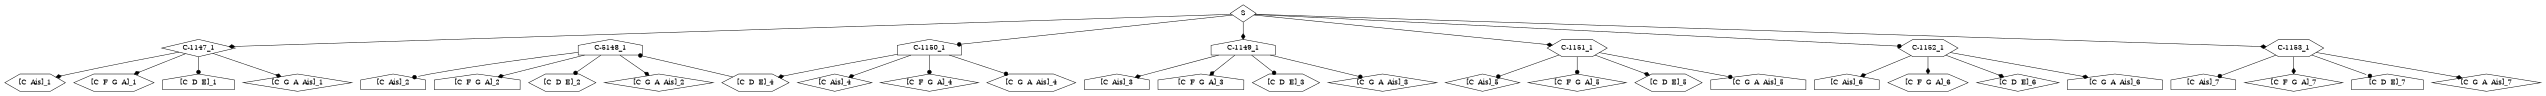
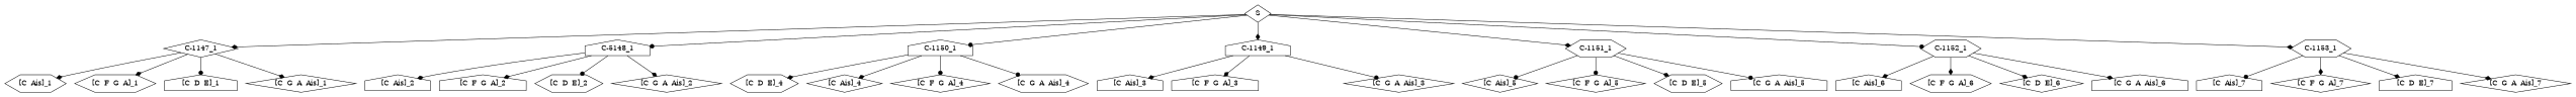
  digraph {
    node [shape=house]
    edge [arrowhead=diamond]
    S [shape=diamond]
    "C-1147_1" [shape=diamond]
    n3 [label="C-5148_1"]
    "C-1149_1"
    "C-1150_1"
    "C-1151_1" [shape=hexagon]
    "C-1152_1" [shape=hexagon]
    "C-1153_1" [shape=hexagon]
    "[C  Ais]_1" [shape=hexagon]
    "[C  F  G  A]_1" [shape=hexagon]
    "[C  D  E]_1"
    "[C  G  A  Ais]_1" [shape=diamond]
    "[C  Ais]_2"
    "[C  F  G  A]_2"
    "[C  D  E]_2" [shape=hexagon]
    "[C  G  A  Ais]_2" [shape=diamond]
    "[C  Ais]_3"
    "[C  F  G  A]_3"
-   "[C  D  E]_3" [shape=hexagon]
    "[C  G  A  Ais]_3" [shape=diamond]
    "[C  Ais]_4" [shape=diamond]
    "[C  F  G  A]_4" [shape=diamond]
    "[C  D  E]_4" [shape=hexagon]
    "[C  G  A  Ais]_4" [shape=hexagon]
    "[C  Ais]_5" [shape=diamond]
    "[C  F  G  A]_5" [shape=diamond]
    "[C  D  E]_5" [shape=hexagon]
    "[C  G  A  Ais]_5"
    "[C  Ais]_6"
    "[C  F  G  A]_6" [shape=hexagon]
    "[C  D  E]_6" [shape=diamond]
    "[C  G  A  Ais]_6"
    "[C  Ais]_7"
    "[C  F  G  A]_7" [shape=diamond]
    "[C  D  E]_7"
    "[C  G  A  Ais]_7" [shape=diamond]
    subgraph sub_1 {
      rank=min
      S
    }
    subgraph sub_2 {
      rank=same
      "C-1147_1"
      n3
      "C-1149_1"
      "C-1150_1"
      "C-1151_1"
      "C-1152_1"
      "C-1153_1"
    }
    subgraph sub_3 {
      rank=same
      "[C  Ais]_1"
      "[C  F  G  A]_1"
      "[C  D  E]_1"
      "[C  G  A  Ais]_1"
      "[C  Ais]_2"
      "[C  F  G  A]_2"
      "[C  D  E]_2"
      "[C  G  A  Ais]_2"
      "[C  Ais]_3"
      "[C  F  G  A]_3"
-     "[C  D  E]_3"
      "[C  G  A  Ais]_3"
      "[C  Ais]_4"
      "[C  F  G  A]_4"
      "[C  D  E]_4"
      "[C  G  A  Ais]_4"
      "[C  Ais]_5"
      "[C  F  G  A]_5"
      "[C  D  E]_5"
      "[C  G  A  Ais]_5"
      "[C  Ais]_6"
      "[C  F  G  A]_6"
      "[C  D  E]_6"
      "[C  G  A  Ais]_6"
      "[C  Ais]_7"
      "[C  F  G  A]_7"
      "[C  D  E]_7"
      "[C  G  A  Ais]_7"
    }
    S -> "C-1147_1"
-   "[C  D  E]_4" -> n3 [arrowhead=dot]
+   S -> n3 [arrowhead=dot]
    S -> "C-1149_1"
    S -> "C-1150_1" [arrowhead=dot]
    S -> "C-1151_1"
    S -> "C-1152_1" [arrowhead=dot]
    S -> "C-1153_1"
    "C-1147_1" -> "[C  Ais]_1"
    "C-1147_1" -> "[C  F  G  A]_1"
    "C-1147_1" -> "[C  D  E]_1" [arrowhead=dot]
    "C-1147_1" -> "[C  G  A  Ais]_1"
-   n3 -> "[C  Ais]_2" [arrowhead=dot]
+   n3 -> "[C  Ais]_2"
    n3 -> "[C  F  G  A]_2"
    n3 -> "[C  D  E]_2" [arrowhead=dot]
    n3 -> "[C  G  A  Ais]_2"
    "C-1149_1" -> "[C  Ais]_3"
    "C-1149_1" -> "[C  F  G  A]_3"
-   "C-1149_1" -> "[C  D  E]_3" [arrowhead=dot]
    "C-1149_1" -> "[C  G  A  Ais]_3" [arrowhead=dot]
    "C-1150_1" -> "[C  Ais]_4"
    "C-1150_1" -> "[C  F  G  A]_4" [arrowhead=dot]
    "C-1150_1" -> "[C  D  E]_4"
    "C-1150_1" -> "[C  G  A  Ais]_4" [arrowhead=dot]
    "C-1151_1" -> "[C  Ais]_5" [arrowhead=dot]
    "C-1151_1" -> "[C  F  G  A]_5" [arrowhead=dot]
    "C-1151_1" -> "[C  D  E]_5"
    "C-1151_1" -> "[C  G  A  Ais]_5" [arrowhead=dot]
    "C-1152_1" -> "[C  Ais]_6"
    "C-1152_1" -> "[C  F  G  A]_6"
    "C-1152_1" -> "[C  D  E]_6"
    "C-1152_1" -> "[C  G  A  Ais]_6"
    "C-1153_1" -> "[C  Ais]_7" [arrowhead=dot]
    "C-1153_1" -> "[C  F  G  A]_7"
-   "C-1153_1" -> "[C  D  E]_7" [arrowhead=dot]
+   "C-1153_1" -> "[C  D  E]_7"
    "C-1153_1" -> "[C  G  A  Ais]_7"
  }
